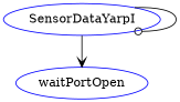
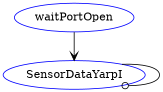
  digraph {
    node [color=blue]
    SensorDataYarpI
    waitPortOpen
    SensorDataYarpI -> SensorDataYarpI [arrowhead=odot]
-   SensorDataYarpI -> waitPortOpen [arrowhead=vee]
+   waitPortOpen -> SensorDataYarpI [arrowhead=vee]
  }
